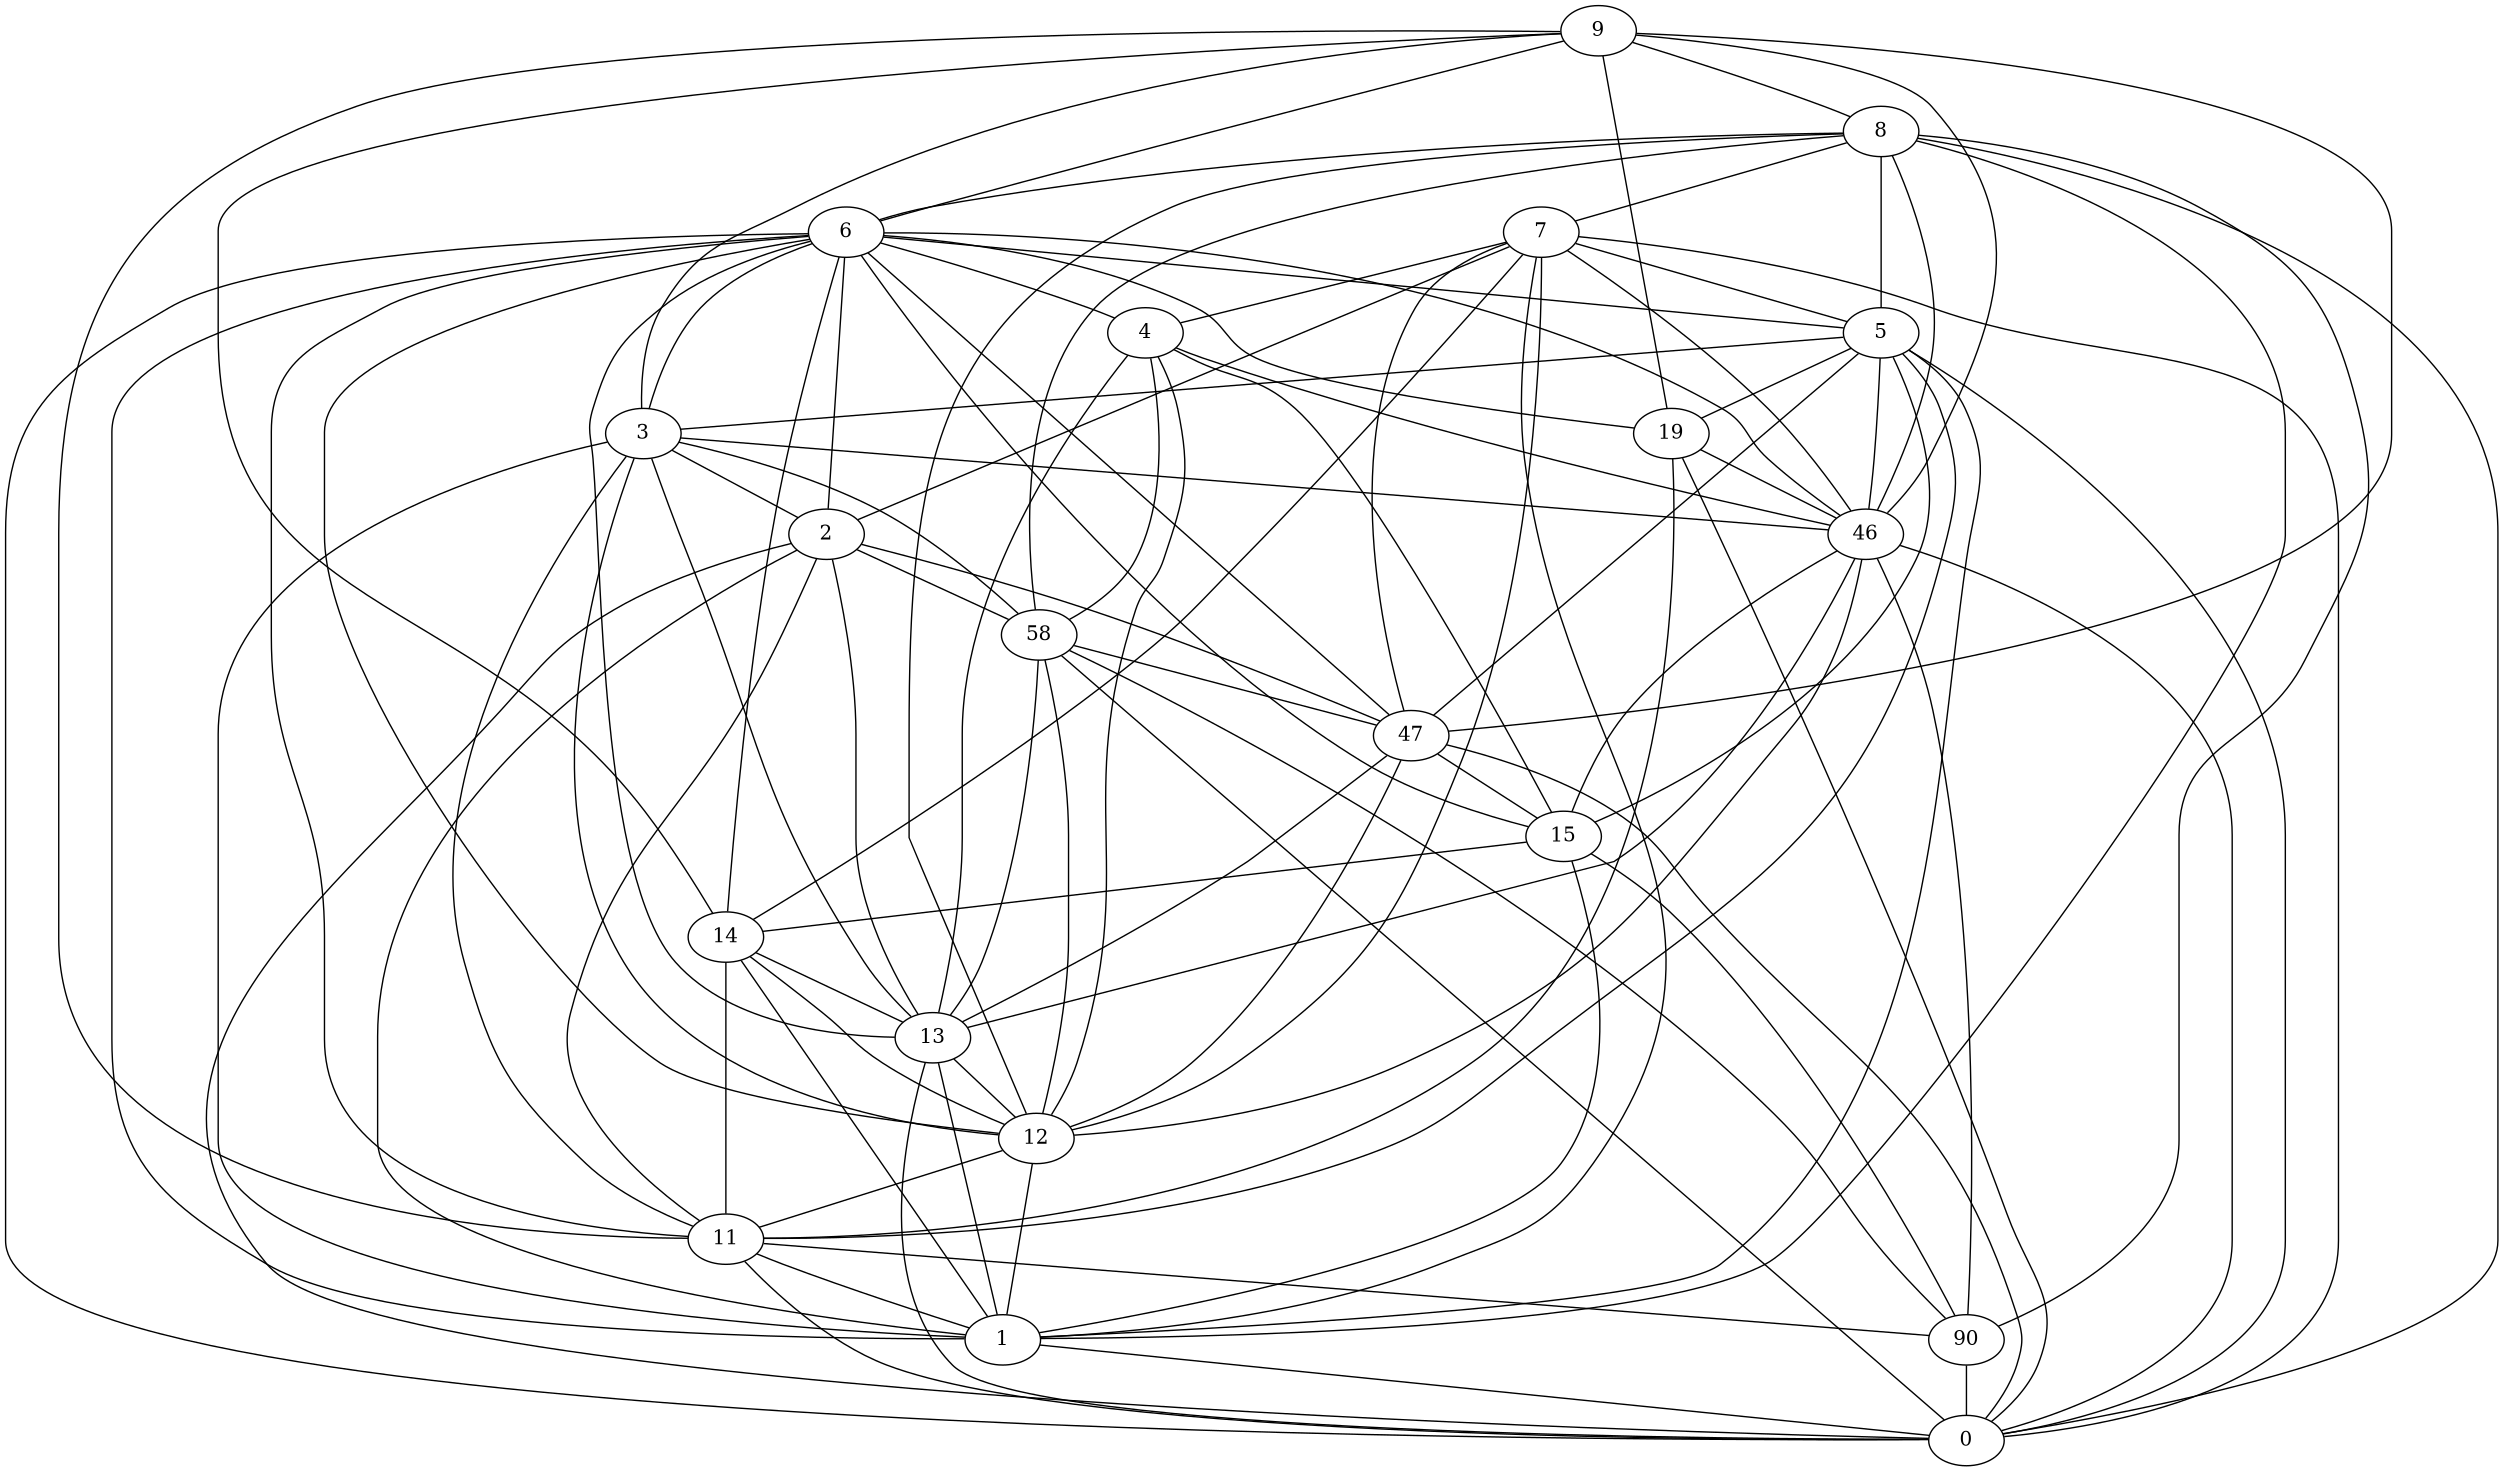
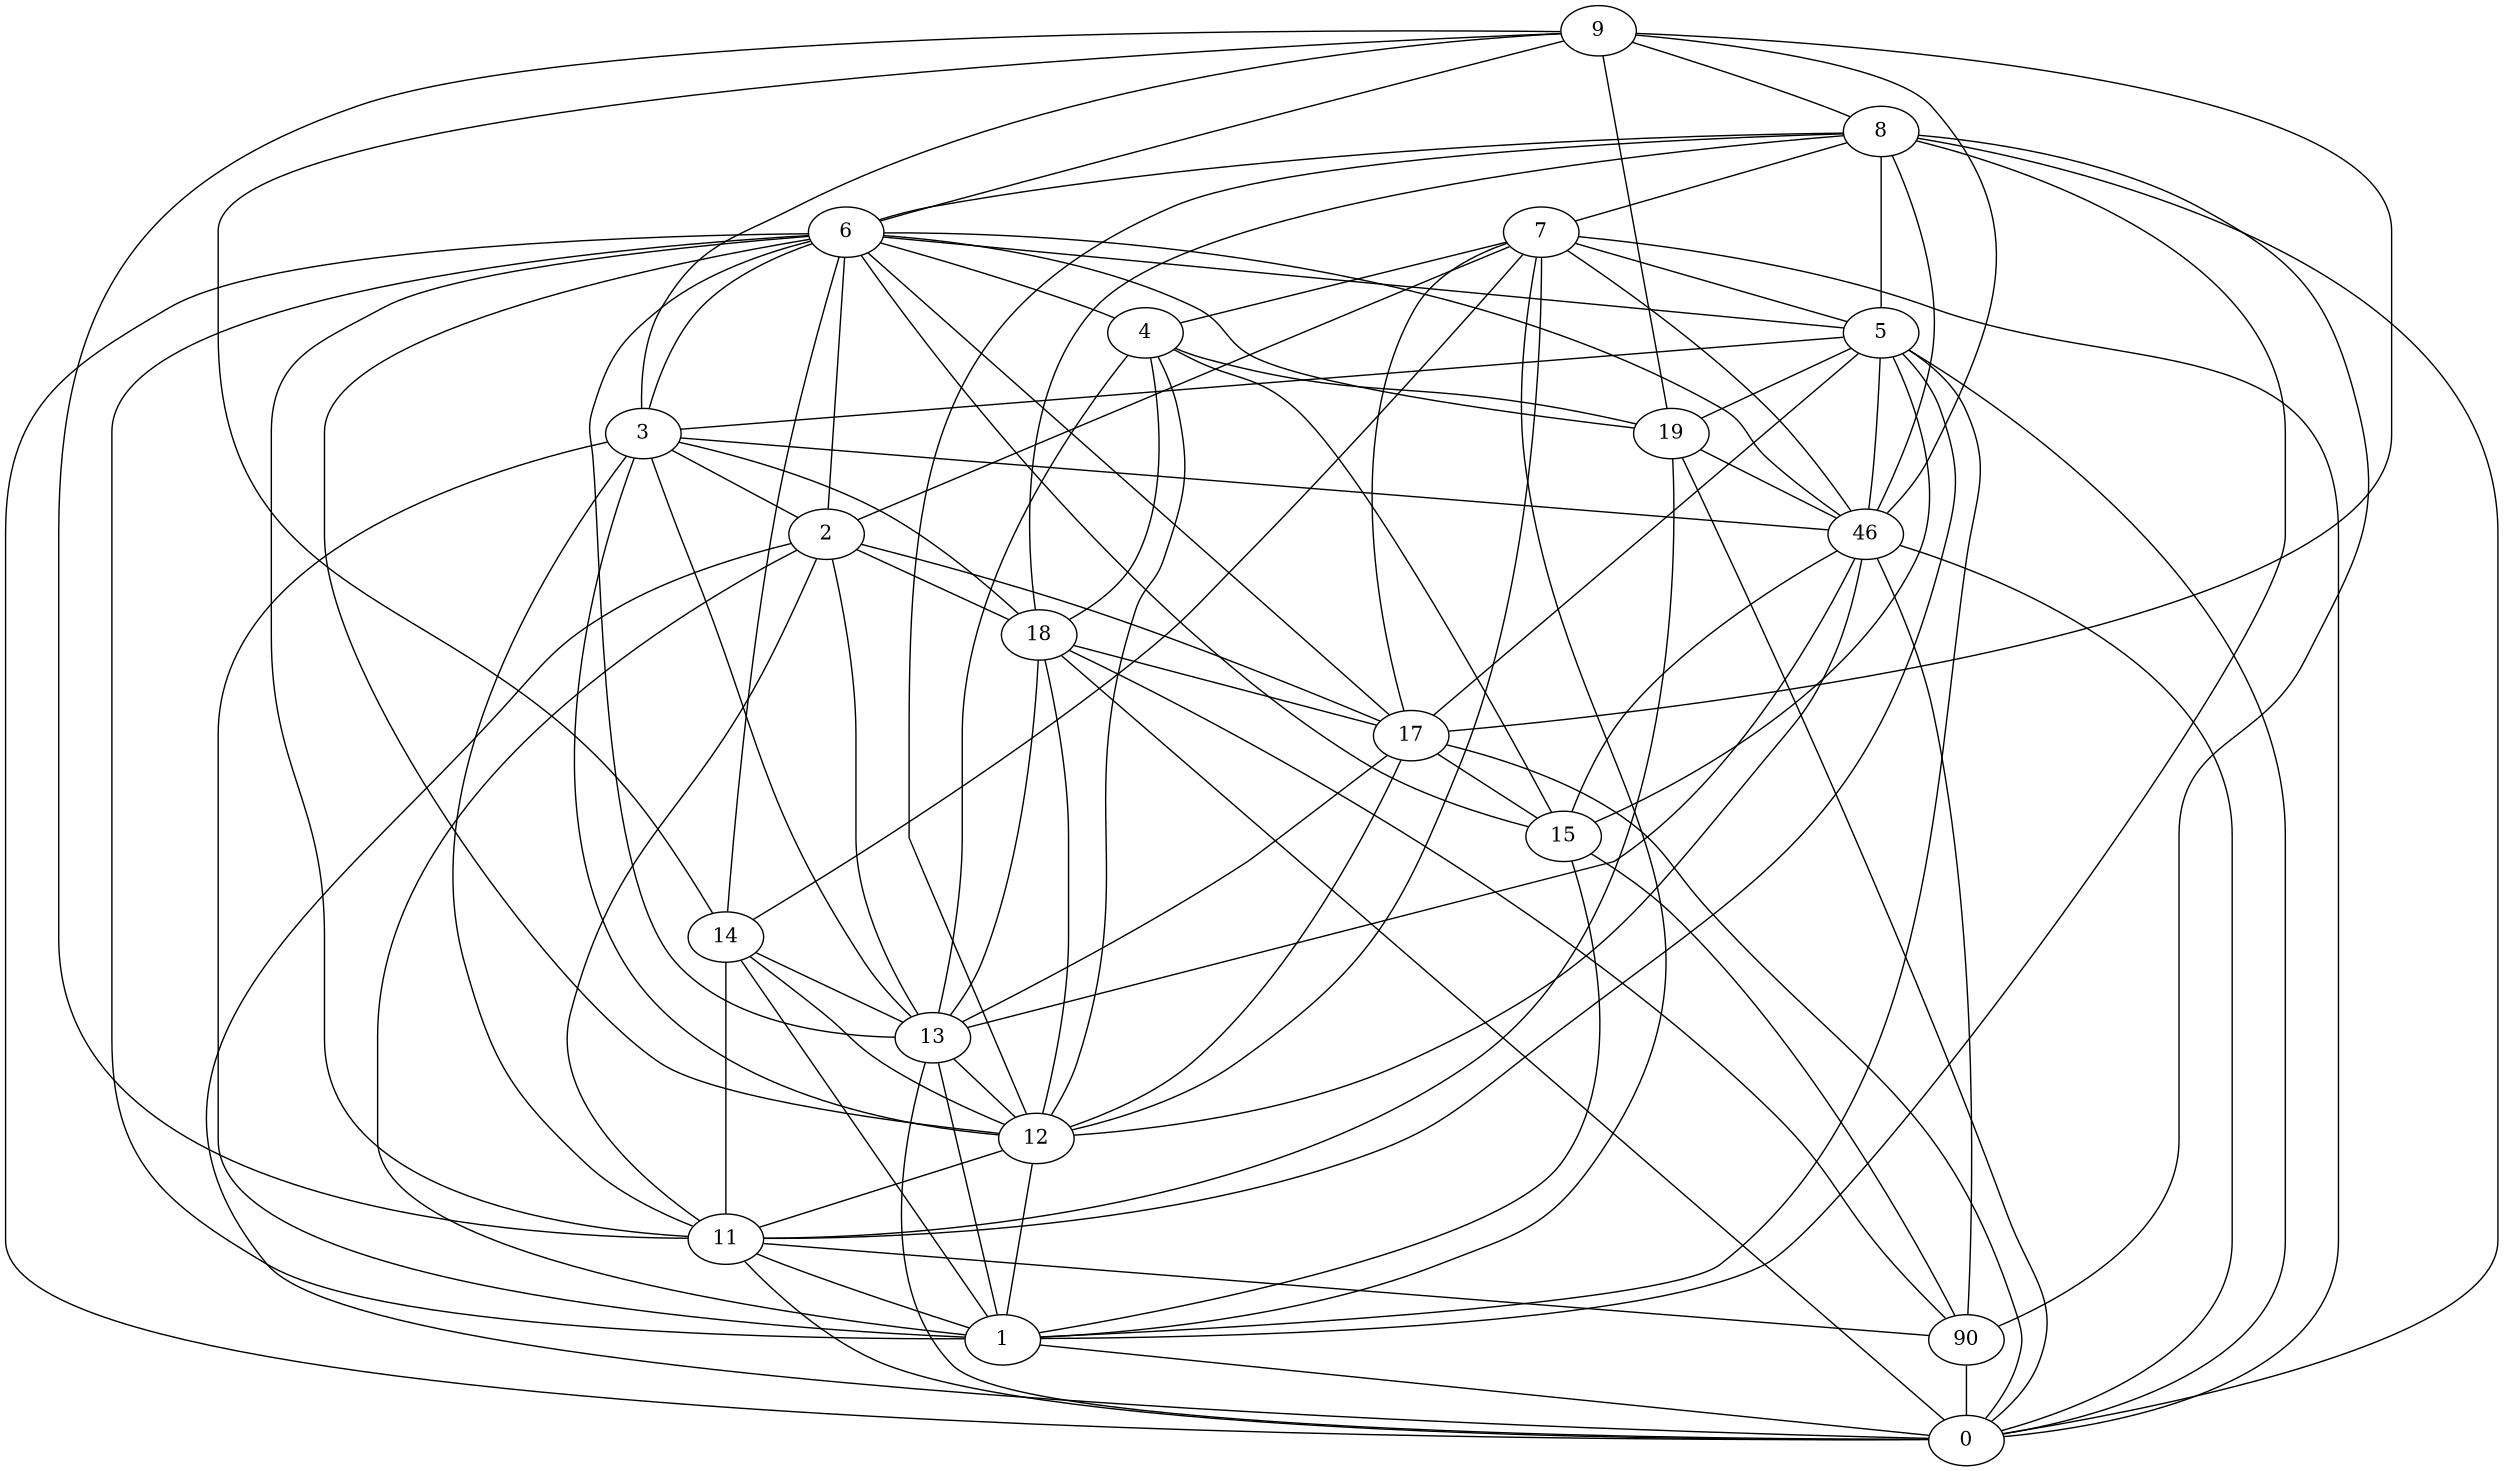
  digraph {
    edge [color=black dir=none]
    5
    15
    0
-   17 [label=47]
+   17
    1
    n6 [label=46]
    11
    3
    19
    n10 [label=90]
    14
    13
    12
-   18 [label=58]
+   18
    8
    7
    6
    2
    4
    9
    subgraph sub_1 {
      5
      15
      0
      17
      1
      n6
      11
      3
      19
      n10
      14
      13
      12
      18
      8
      7
      6
      2
      4
      9
    }
    5 -> 15
    5 -> 0
    5 -> 17
    5 -> 1
    5 -> n6
    5 -> 11
    5 -> 3
    5 -> 19
    15 -> 1
    15 -> n10
-   15 -> 14
    17 -> 15
    17 -> 0
    17 -> 13
    17 -> 12
    1 -> 0
    n6 -> 15
    n6 -> 0
    n6 -> n10
    n6 -> 13
    n6 -> 12
    11 -> 0
    11 -> 1
    11 -> n10
    3 -> 1
    3 -> n6
    3 -> 11
    3 -> 13
    3 -> 12
    3 -> 18
    3 -> 2
    19 -> 0
    19 -> n6
    19 -> 11
    n10 -> 0
    14 -> 1
    14 -> 11
    14 -> 13
    14 -> 12
    13 -> 0
    13 -> 1
    13 -> 12
    12 -> 1
    12 -> 11
    18 -> 0
    18 -> 17
    18 -> n10
    18 -> 13
    18 -> 12
    8 -> 5
    8 -> 0
    8 -> 1
    8 -> n6
    8 -> n10
    8 -> 12
    8 -> 18
    8 -> 7
    8 -> 6
    7 -> 5
    7 -> 0
    7 -> 17
    7 -> 1
    7 -> n6
    7 -> 14
    7 -> 12
    7 -> 2
    7 -> 4
    6 -> 5
    6 -> 15
    6 -> 0
    6 -> 17
    6 -> 1
    6 -> n6
    6 -> 11
    6 -> 3
    6 -> 19
    6 -> 14
    6 -> 13
    6 -> 12
    6 -> 2
    6 -> 4
    2 -> 0
    2 -> 17
    2 -> 1
    2 -> 11
    2 -> 13
    2 -> 18
    4 -> 15
-   4 -> n6
+   4 -> 19
    4 -> 13
    4 -> 12
    4 -> 18
    9 -> 17
    9 -> n6
    9 -> 11
    9 -> 3
    9 -> 19
    9 -> 14
    9 -> 8
    9 -> 6
  }
